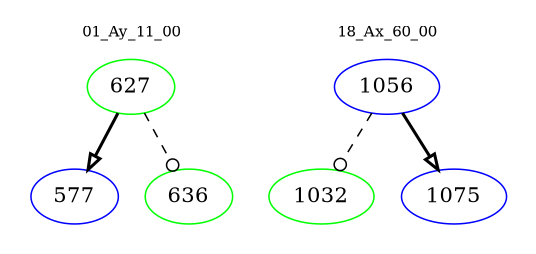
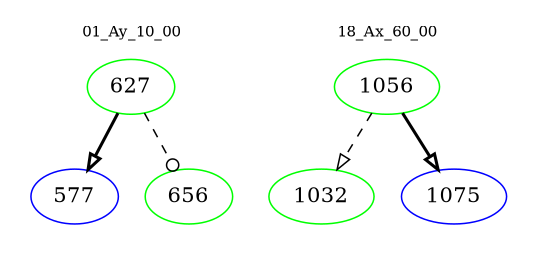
  digraph {
    node [color=green]
    edge [arrowhead=onormal color=black style=bold]
    n1 [label=627]
    n2 [color=blue label=577]
-   n3 [label=636]
-   n4 [color=blue label=1056]
+   n3 [label=656]
+   n4 [label=1056]
    n5 [label=1032]
    n6 [color=blue label=1075]
    subgraph cluster_1 {
      color=white
      fontsize=10
-     label="01_Ay_11_00"
+     label="01_Ay_10_00"
      n1
      n2
      n3
    }
    subgraph cluster_2 {
      color=white
      fontsize=10
      label="18_Ax_60_00"
      n4
      n5
      n6
    }
    n1 -> n2
    n1 -> n3 [arrowhead=odot style=dashed]
-   n4 -> n5 [arrowhead=odot style=dashed]
+   n4 -> n5 [style=dashed]
    n4 -> n6
  }
